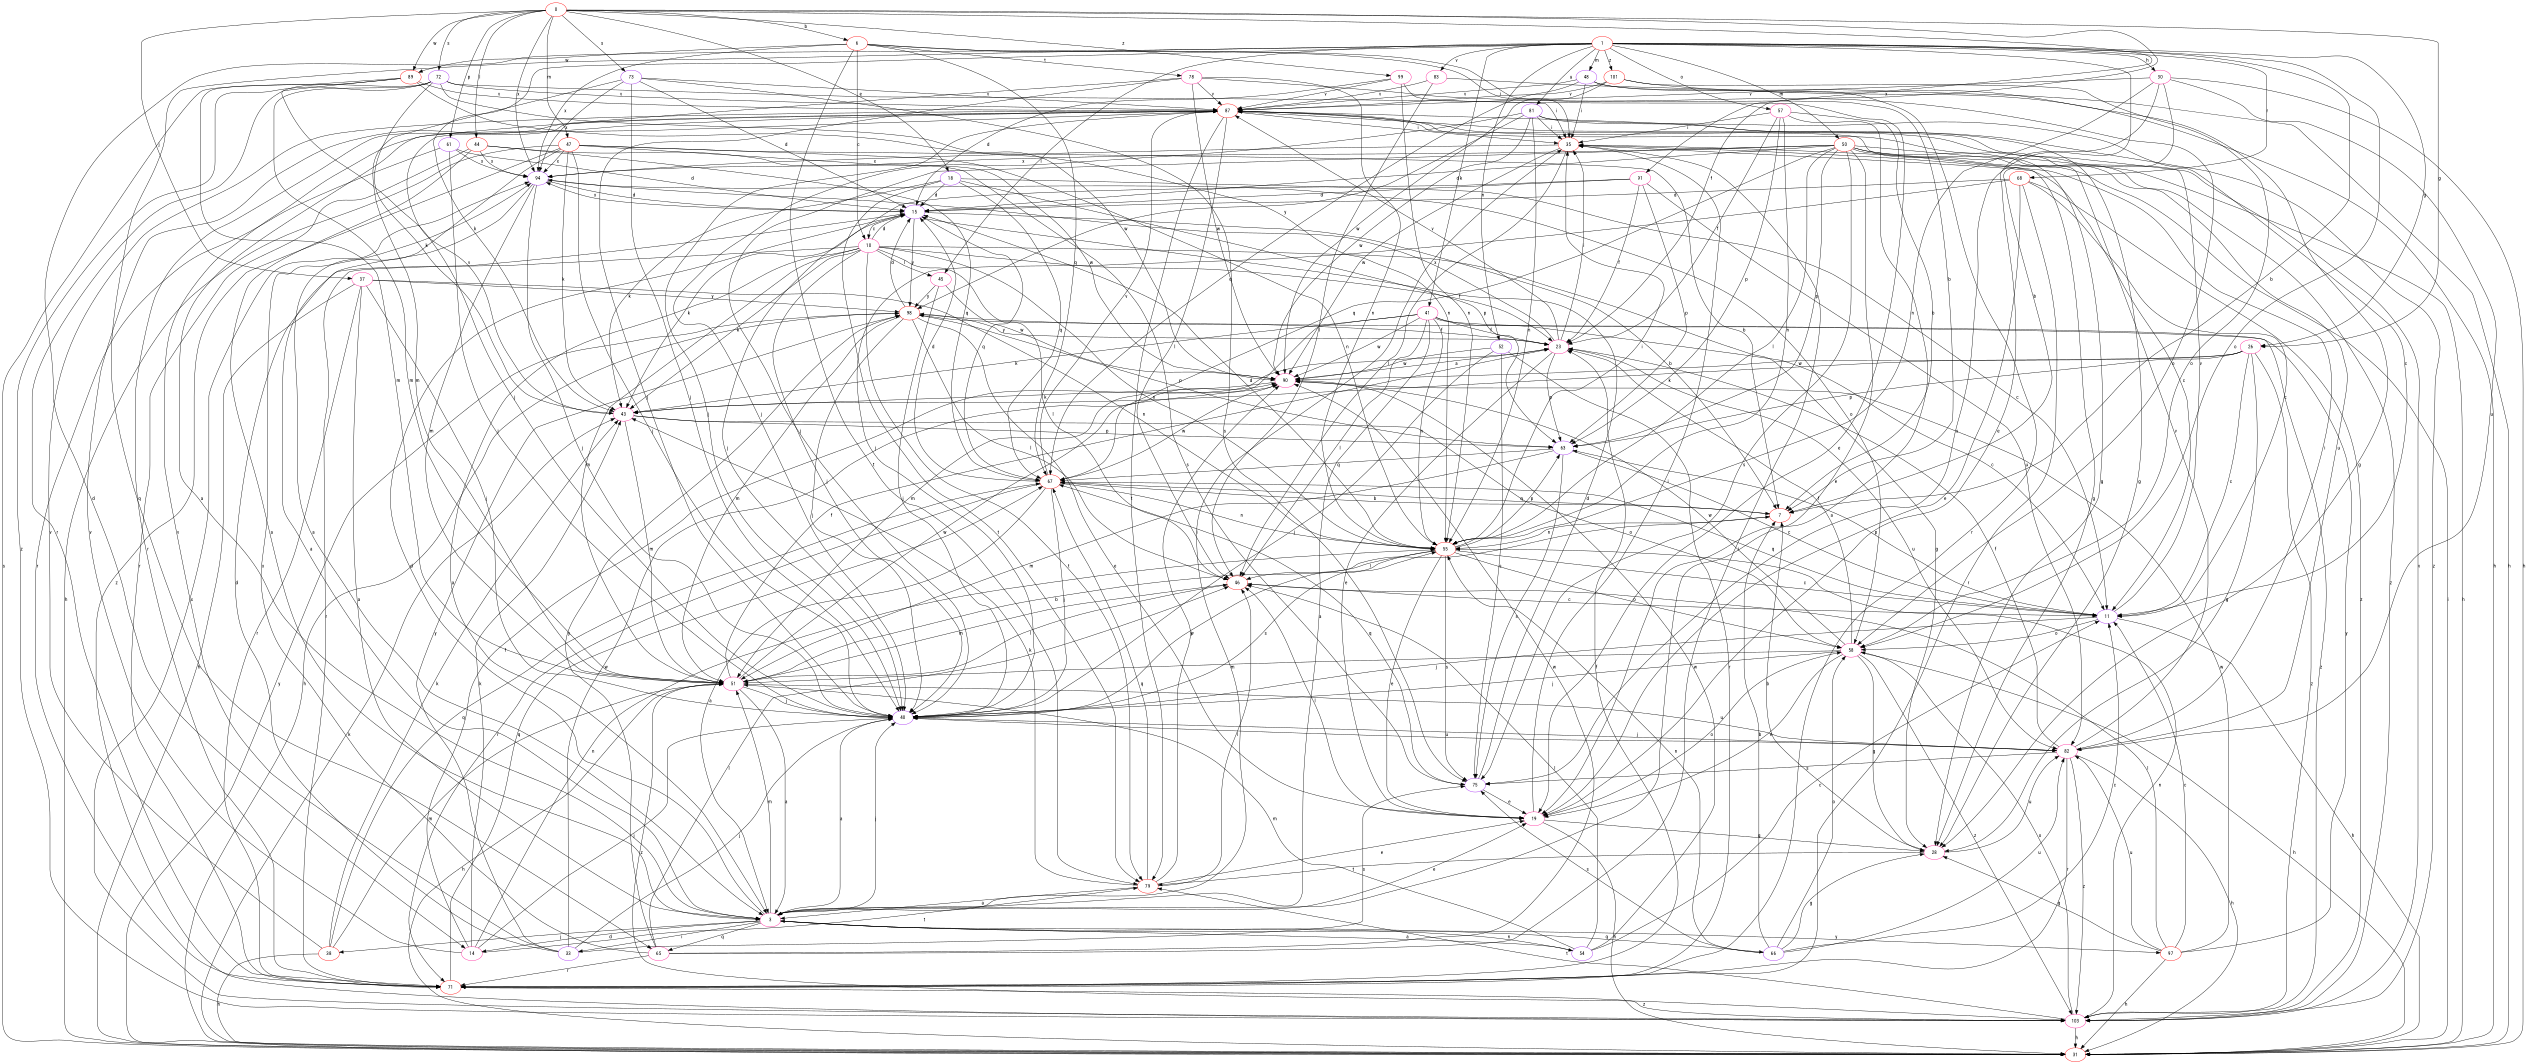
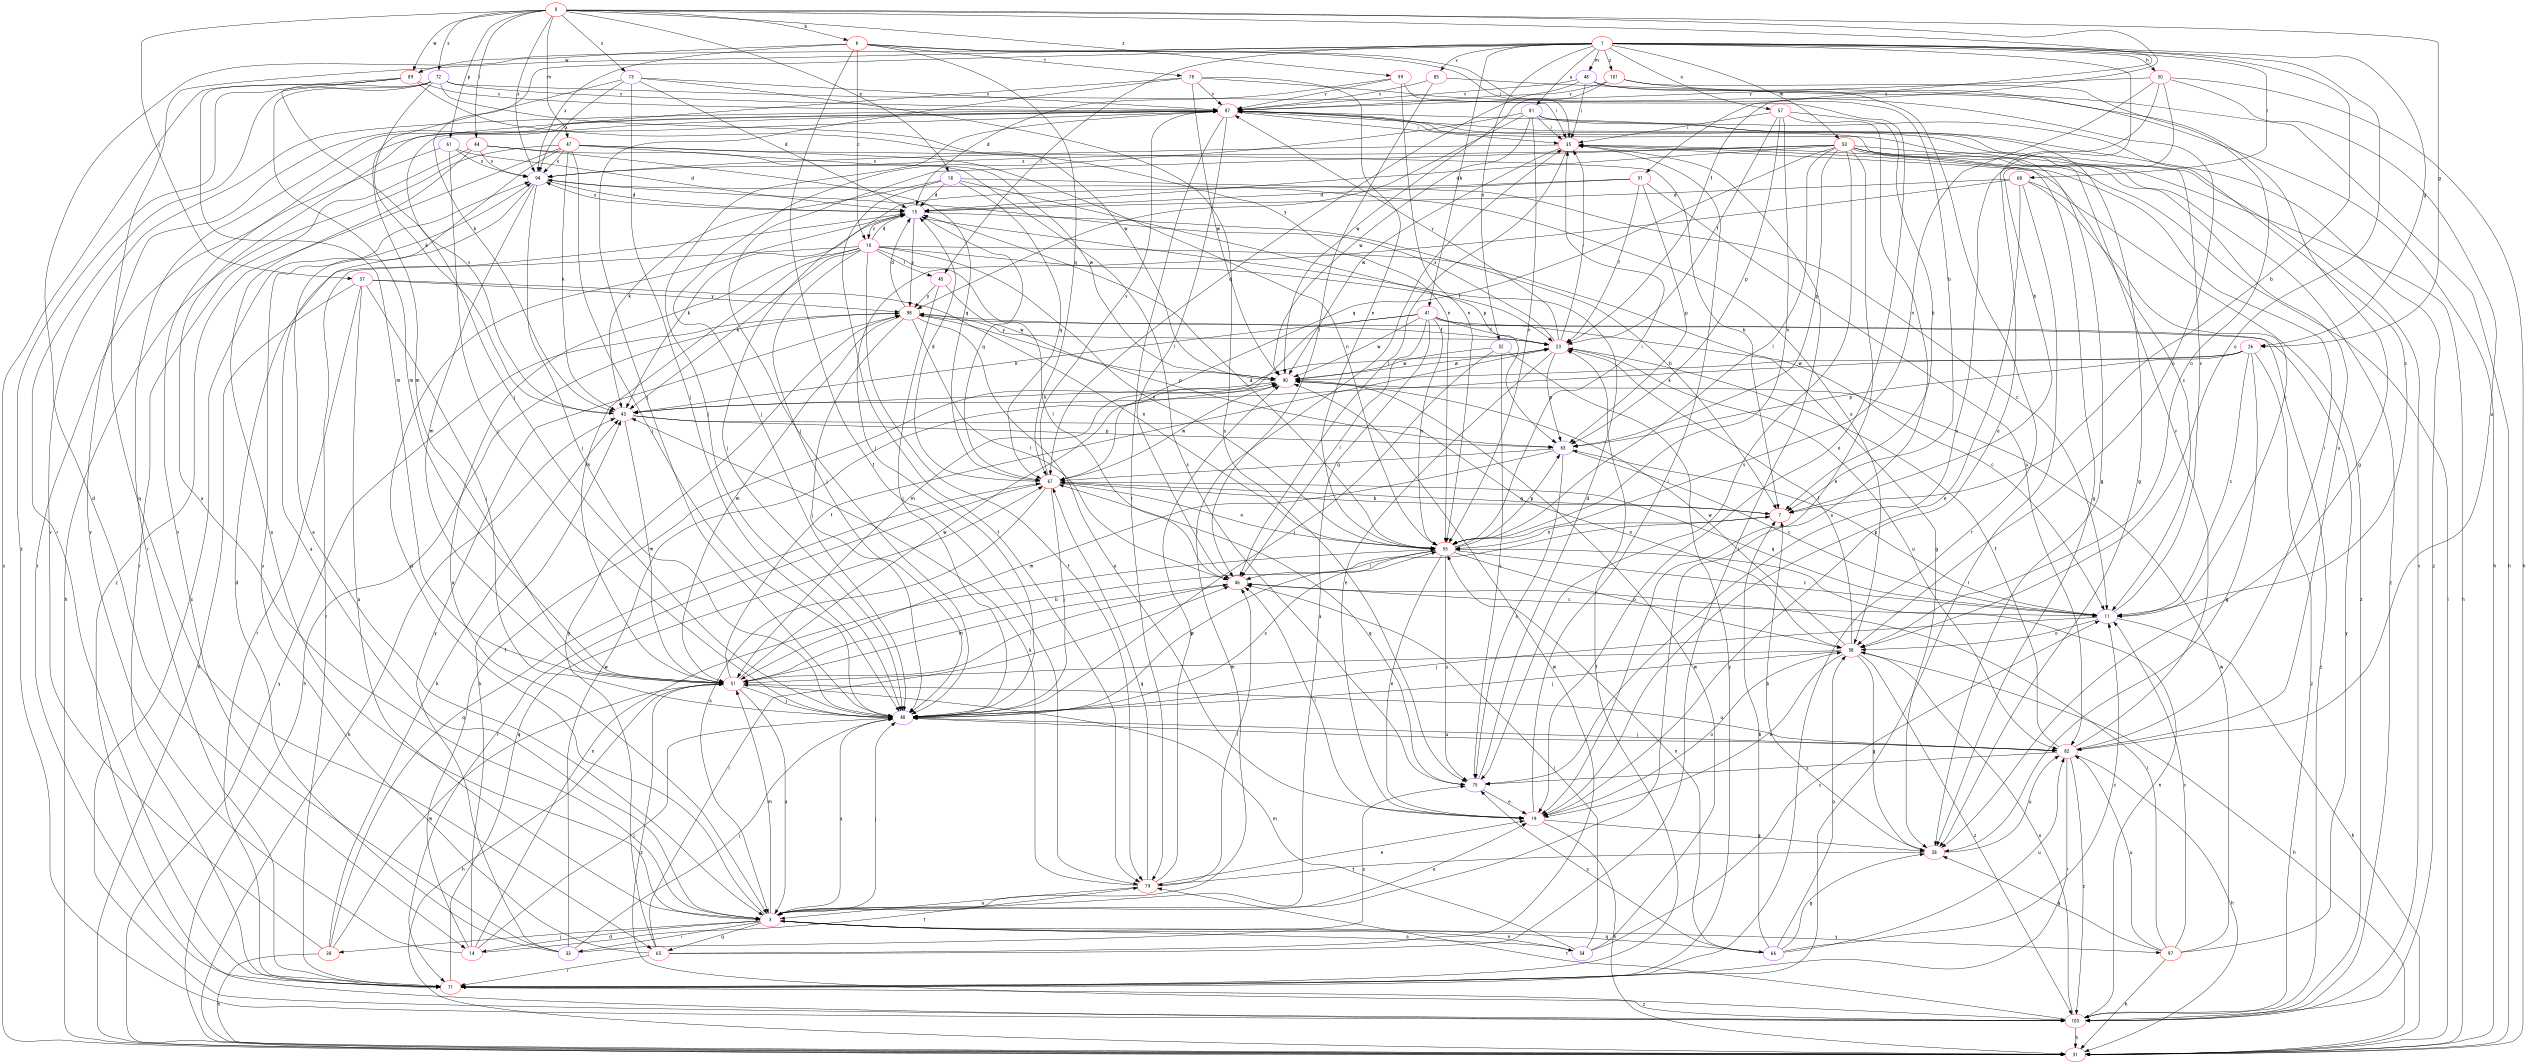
  strict digraph {
    fontname="Roboto Condensed"
    node [color=deeppink fontname="Roboto Condensed"]
    edge [fontname="Roboto Condensed"]
    0 [color=red]
    6 [color=red]
    18 [color=purple]
    23
    26
    37
    44 [color=red]
    47 [color=red]
    61 [color=purple]
    72 [color=purple]
    73 [color=purple]
    89 [color=red]
    91
    94 [color=purple]
    99
    7 [color=red]
    35 [color=red]
    10
    67 [color=red]
    78
    79 [color=red]
    43
    15 [color=purple]
    11 [color=purple]
    63 [color=purple]
    19
    87 [color=red]
    98 [color=red]
    82
    90
    28
    103
    3
    40 [color=purple]
    55 [color=red]
    71 [color=red]
    31 [color=red]
    75 [color=purple]
    51
    58
    1 [color=red]
    14
    30
    41
    45
    48 [color=purple]
    50 [color=red]
    52 [color=purple]
    57
    65
    68 [color=red]
    81 [color=purple]
    83
    101 [color=red]
    46 [color=red]
    33 [color=purple]
    38 [color=red]
    54 [color=purple]
    66 [color=purple]
    97 [color=red]
    0 -> 6 [label=b]
    0 -> 18 [label=e]
    0 -> 23 [label=f]
    0 -> 26 [label=g]
    0 -> 37 [label=j]
    0 -> 44 [label=l]
    0 -> 47 [label=m]
    0 -> 61 [label=p]
    0 -> 72 [label=s]
    0 -> 73 [label=s]
    0 -> 89 [label=w]
    0 -> 91 [label=x]
    0 -> 94 [label=x]
    0 -> 99 [label=z]
    6 -> 89 [label=w]
    6 -> 94 [label=x]
    6 -> 7 [label=b]
    6 -> 35 [label=i]
    6 -> 10 [label=c]
    6 -> 67 [label=q]
    6 -> 78 [label=t]
    6 -> 79 [label=t]
    18 -> 67 [label=q]
    18 -> 79 [label=t]
    18 -> 43 [label=k]
    18 -> 15 [label=d]
    18 -> 11 [label=c]
    18 -> 63 [label=p]
    23 -> 94 [label=x]
    23 -> 35 [label=i]
    23 -> 63 [label=p]
    23 -> 19 [label=e]
    23 -> 87 [label=v]
    23 -> 98 [label=y]
    23 -> 82 [label=u]
-   23 -> 90 [label=a]
+   23 -> 90 [label=w]
    26 -> 43 [label=k]
    26 -> 11 [label=c]
    26 -> 63 [label=p]
    26 -> 90 [label=w]
    26 -> 28 [label=g]
    26 -> 103 [label=z]
    37 -> 98 [label=y]
    37 -> 3 [label=a]
    37 -> 40 [label=j]
    37 -> 55 [label=n]
    37 -> 71 [label=r]
    37 -> 31 [label=h]
    44 -> 94 [label=x]
    44 -> 67 [label=q]
    44 -> 3 [label=a]
    44 -> 71 [label=r]
    44 -> 75 [label=s]
    47 -> 94 [label=x]
    47 -> 7 [label=b]
    47 -> 43 [label=k]
    47 -> 90 [label=w]
    47 -> 103 [label=z]
    47 -> 3 [label=a]
    47 -> 40 [label=j]
    47 -> 55 [label=n]
    47 -> 31 [label=h]
    61 -> 94 [label=x]
    61 -> 15 [label=d]
    61 -> 40 [label=j]
    61 -> 71 [label=r]
    72 -> 35 [label=i]
    72 -> 43 [label=k]
    72 -> 87 [label=v]
    72 -> 103 [label=z]
    72 -> 55 [label=n]
    72 -> 71 [label=r]
    72 -> 51 [label=m]
    73 -> 94 [label=x]
    73 -> 15 [label=d]
    73 -> 87 [label=v]
    73 -> 40 [label=j]
    73 -> 75 [label=s]
    73 -> 51 [label=m]
    89 -> 87 [label=v]
    89 -> 90 [label=w]
    89 -> 40 [label=j]
    89 -> 31 [label=s]
    89 -> 51 [label=m]
    91 -> 23 [label=f]
    91 -> 15 [label=d]
    91 -> 63 [label=p]
    91 -> 82 [label=u]
    91 -> 40 [label=j]
    94 -> 15 [label=d]
    94 -> 3 [label=a]
    94 -> 40 [label=j]
    94 -> 51 [label=m]
    94 -> 58 [label=o]
    99 -> 15 [label=d]
    99 -> 19 [label=e]
    99 -> 87 [label=v]
    99 -> 55 [label=n]
    7 -> 67 [label=q]
    7 -> 55 [label=n]
    35 -> 94 [label=x]
    35 -> 11 [label=c]
    35 -> 90 [label=w]
    35 -> 46 [label=l]
    10 -> 23 [label=f]
    10 -> 79 [label=t]
    10 -> 43 [label=k]
    10 -> 15 [label=d]
    10 -> 28 [label=g]
    10 -> 3 [label=a]
    10 -> 40 [label=j]
    10 -> 55 [label=n]
    10 -> 71 [label=r]
    10 -> 51 [label=m]
    10 -> 45 [label=l]
    10 -> 46 [label=l]
    67 -> 7 [label=b]
    67 -> 15 [label=d]
    67 -> 87 [label=v]
    67 -> 90 [label=w]
    67 -> 3 [label=a]
    67 -> 40 [label=j]
    67 -> 55 [label=n]
    67 -> 71 [label=r]
    78 -> 87 [label=v]
    78 -> 90 [label=w]
    78 -> 3 [label=a]
    78 -> 40 [label=j]
    78 -> 55 [label=n]
    78 -> 58 [label=o]
    79 -> 67 [label=q]
    79 -> 43 [label=k]
    79 -> 19 [label=e]
    79 -> 90 [label=w]
    79 -> 3 [label=a]
    79 -> 46 [label=l]
    43 -> 63 [label=p]
    43 -> 87 [label=v]
    43 -> 51 [label=m]
    43 -> 58 [label=o]
    15 -> 94 [label=x]
    15 -> 7 [label=b]
    15 -> 10 [label=c]
    15 -> 67 [label=q]
    15 -> 43 [label=k]
    15 -> 98 [label=y]
    11 -> 67 [label=q]
    11 -> 63 [label=p]
    11 -> 87 [label=v]
    11 -> 40 [label=j]
    11 -> 31 [label=h]
    11 -> 58 [label=o]
    63 -> 67 [label=q]
    63 -> 11 [label=c]
    63 -> 75 [label=s]
    63 -> 51 [label=m]
    19 -> 35 [label=i]
    19 -> 28 [label=g]
    19 -> 31 [label=h]
    19 -> 58 [label=o]
    19 -> 46 [label=l]
    87 -> 35 [label=i]
    87 -> 79 [label=t]
    87 -> 28 [label=g]
    87 -> 103 [label=z]
    87 -> 40 [label=j]
    87 -> 71 [label=r]
    87 -> 46 [label=l]
    98 -> 23 [label=f]
    98 -> 15 [label=d]
    98 -> 63 [label=p]
    98 -> 19 [label=e]
    98 -> 40 [label=j]
    98 -> 31 [label=h]
    98 -> 51 [label=m]
    98 -> 46 [label=l]
    82 -> 23 [label=f]
    82 -> 35 [label=i]
    82 -> 87 [label=v]
    82 -> 103 [label=z]
    82 -> 40 [label=j]
    82 -> 71 [label=r]
    82 -> 31 [label=h]
    82 -> 75 [label=s]
    90 -> 43 [label=k]
    28 -> 7 [label=b]
    28 -> 79 [label=t]
    28 -> 82 [label=u]
    103 -> 94 [label=x]
    103 -> 79 [label=t]
    103 -> 87 [label=v]
    103 -> 55 [label=n]
    103 -> 31 [label=h]
    103 -> 58 [label=o]
    3 -> 35 [label=i]
    3 -> 15 [label=d]
    3 -> 19 [label=e]
    3 -> 40 [label=j]
    3 -> 51 [label=m]
    3 -> 14 [label=d]
    3 -> 65 [label=q]
    3 -> 33 [label=i]
    3 -> 38 [label=j]
    3 -> 54 [label=n]
    3 -> 66 [label=q]
    3 -> 97 [label=y]
    40 -> 82 [label=u]
    40 -> 3 [label=a]
    40 -> 55 [label=s]
    55 -> 35 [label=i]
    55 -> 15 [label=d]
    55 -> 11 [label=c]
    55 -> 63 [label=p]
    55 -> 19 [label=e]
    55 -> 40 [label=j]
    55 -> 75 [label=s]
    55 -> 58 [label=o]
    55 -> 46 [label=l]
    71 -> 23 [label=f]
    71 -> 67 [label=q]
    71 -> 103 [label=z]
    31 -> 35 [label=i]
    31 -> 43 [label=k]
    31 -> 98 [label=y]
    75 -> 67 [label=q]
    75 -> 15 [label=d]
    75 -> 19 [label=e]
    51 -> 23 [label=f]
    51 -> 7 [label=b]
    51 -> 82 [label=u]
    51 -> 90 [label=w]
    51 -> 103 [label=z]
    51 -> 3 [label=a]
    51 -> 40 [label=j]
    51 -> 31 [label=h]
    51 -> 46 [label=l]
    58 -> 23 [label=f]
    58 -> 19 [label=e]
    58 -> 90 [label=w]
    58 -> 28 [label=g]
    58 -> 103 [label=z]
    58 -> 40 [label=j]
    58 -> 31 [label=h]
    58 -> 51 [label=m]
    1 -> 26 [label=g]
    1 -> 7 [label=b]
    1 -> 43 [label=k]
    1 -> 19 [label=e]
    1 -> 58 [label=o]
    1 -> 14 [label=d]
    1 -> 30 [label=h]
    1 -> 41 [label=k]
    1 -> 45 [label=l]
    1 -> 48 [label=m]
    1 -> 50 [label=m]
    1 -> 52 [label=n]
    1 -> 57 [label=o]
    1 -> 65 [label=q]
    1 -> 68 [label=r]
    1 -> 81 [label=u]
    1 -> 83 [label=v]
    1 -> 101 [label=z]
    14 -> 23 [label=f]
    14 -> 79 [label=t]
    14 -> 43 [label=k]
    14 -> 87 [label=v]
    14 -> 40 [label=j]
    14 -> 55 [label=n]
    30 -> 7 [label=b]
    30 -> 87 [label=v]
    30 -> 82 [label=u]
    30 -> 55 [label=n]
    30 -> 31 [label=h]
    30 -> 75 [label=s]
    41 -> 23 [label=f]
    41 -> 43 [label=k]
    41 -> 11 [label=c]
    41 -> 90 [label=w]
    41 -> 103 [label=z]
    41 -> 3 [label=a]
    41 -> 55 [label=n]
    41 -> 51 [label=m]
    41 -> 46 [label=l]
    45 -> 98 [label=y]
    45 -> 90 [label=w]
    45 -> 40 [label=j]
    48 -> 35 [label=i]
    48 -> 67 [label=q]
    48 -> 87 [label=v]
    48 -> 28 [label=g]
    48 -> 71 [label=r]
    50 -> 94 [label=x]
    50 -> 67 [label=q]
    50 -> 15 [label=d]
    50 -> 63 [label=p]
    50 -> 19 [label=e]
    50 -> 82 [label=u]
    50 -> 28 [label=g]
    50 -> 103 [label=z]
    50 -> 40 [label=j]
    50 -> 55 [label=l]
    50 -> 31 [label=h]
    50 -> 75 [label=s]
    52 -> 90 [label=w]
    52 -> 40 [label=j]
-   52 -> 71 [label=r]
+   52 -> 71 [label=y]
    52 -> 75 [label=s]
    57 -> 23 [label=f]
    57 -> 7 [label=b]
    57 -> 35 [label=i]
    57 -> 63 [label=p]
    57 -> 3 [label=a]
    57 -> 55 [label=n]
    65 -> 94 [label=x]
    65 -> 35 [label=i]
    65 -> 98 [label=y]
    65 -> 90 [label=w]
    65 -> 71 [label=r]
    65 -> 46 [label=l]
    68 -> 15 [label=d]
    68 -> 11 [label=c]
    68 -> 19 [label=e]
    68 -> 103 [label=z]
    68 -> 40 [label=j]
    68 -> 71 [label=r]
    81 -> 35 [label=i]
    81 -> 11 [label=c]
    81 -> 98 [label=y]
    81 -> 90 [label=w]
    81 -> 28 [label=g]
    81 -> 40 [label=j]
    81 -> 55 [label=n]
    83 -> 87 [label=v]
    83 -> 31 [label=h]
    83 -> 46 [label=l]
    101 -> 87 [label=v]
    101 -> 90 [label=w]
    101 -> 31 [label=h]
    101 -> 58 [label=o]
    46 -> 11 [label=c]
    46 -> 51 [label=m]
    33 -> 15 [label=d]
    33 -> 87 [label=v]
    33 -> 98 [label=y]
    33 -> 90 [label=w]
    33 -> 40 [label=j]
    33 -> 75 [label=s]
    38 -> 67 [label=q]
    38 -> 43 [label=k]
    38 -> 87 [label=v]
    38 -> 31 [label=h]
    38 -> 51 [label=m]
    54 -> 11 [label=c]
    54 -> 90 [label=w]
    54 -> 3 [label=a]
    54 -> 51 [label=m]
    54 -> 46 [label=l]
    66 -> 7 [label=b]
    66 -> 11 [label=c]
    66 -> 82 [label=u]
    66 -> 28 [label=g]
    66 -> 55 [label=n]
    66 -> 75 [label=s]
    66 -> 58 [label=o]
    97 -> 11 [label=c]
    97 -> 98 [label=y]
    97 -> 82 [label=u]
    97 -> 90 [label=w]
    97 -> 28 [label=g]
    97 -> 31 [label=h]
    97 -> 46 [label=l]
  }
